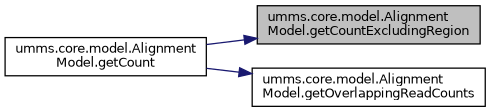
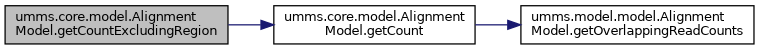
  digraph {
    rankdir=LR
    node [color=black fillcolor=white fontname=Helvetica fontsize=10 shape=record style=filled]
    edge [color=midnightblue fontname=Helvetica fontsize=10 labelfontname=Helvetica labelfontsize=10 style=solid]
    n1 [fillcolor=grey75 fontcolor=black height=0.2 label="umms.core.model.Alignment\lModel.getCountExcludingRegion" width=0.4]
    n2 [height=0.2 label="umms.core.model.Alignment\lModel.getCount" width=0.4]
-   n3 [height=0.2 label="umms.core.model.Alignment\lModel.getOverlappingReadCounts" width=0.4]
-   n2 -> n1
+   n3 [height=0.2 label="umms.model.model.Alignment\lModel.getOverlappingReadCounts" width=0.4]
+   n1 -> n2
    n2 -> n3
  }
